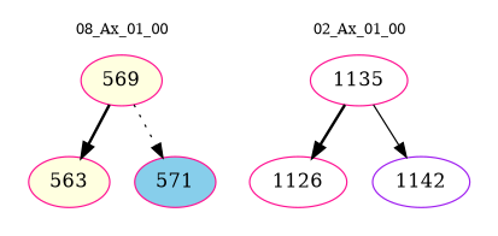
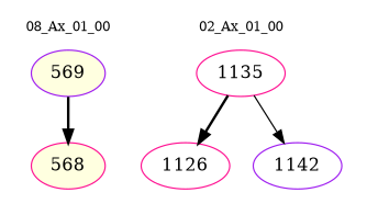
  digraph {
    node [color=deeppink fillcolor=white style=filled]
    edge [color=black style=bold]
-   n1 [fillcolor=lightyellow label=569]
-   n2 [fillcolor=lightyellow label=563]
-   n3 [fillcolor=skyblue label=571]
+   n1 [color=purple fillcolor=lightyellow label=569]
+   n2 [fillcolor=lightyellow label=568]
    n4 [label=1135]
    n5 [label=1126]
    n6 [color=purple label=1142]
    subgraph cluster_1 {
      color=white
      fontsize=10
      label="08_Ax_01_00"
      n1
      n2
-     n3
    }
    subgraph cluster_2 {
      color=white
      fontsize=10
      label="02_Ax_01_00"
      n4
      n5
      n6
    }
    n1 -> n2
-   n1 -> n3 [style=dotted]
    n4 -> n5
    n4 -> n6 [style=solid]
  }
